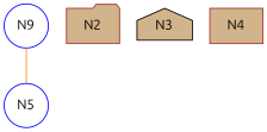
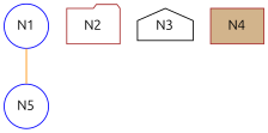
  graph {
    fontname=Ubuntu
    node [color=blue h=100 type="container:lol1" w=100 style=filled fillcolor=white shape=circle fontname=Ubuntu]
-   N1 [x=30 y=30 label=N9]
+   N1 [x=30 y=30]
    N5 [x=830 y=830]
-   N2 [color=brown x=230 y=230 fillcolor=tan shape=folder]
-   N3 [color=black x=430 y=430 fillcolor=tan shape=house]
+   N2 [color=brown x=230 y=230 shape=folder]
+   N3 [color=black x=430 y=430 shape=house]
    N4 [color=brown x=630 y=630 fillcolor=tan shape=box]
    N1 -- N5 [color=darkorange fontname=Ubuntu]
  }
